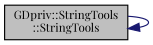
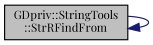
  digraph {
    rankdir=TB
    fontname="Playfair Display"
-   n1 [color=black fillcolor=grey75 fontcolor=black fontname="Playfair Display" fontsize=10 height=0.2 label="GDpriv::StringTools\l::StringTools" shape=record style=filled width=0.4]
+   n1 [color=black fillcolor=grey75 fontcolor=black fontname="Playfair Display" fontsize=10 height=0.2 label="GDpriv::StringTools\l::StrRFindFrom" shape=record style=filled width=0.4]
    n1 -> n1 [color=midnightblue fontname="Playfair Display" fontsize=10 labelfontname=Helvetica labelfontsize=10 style=solid]
  }
